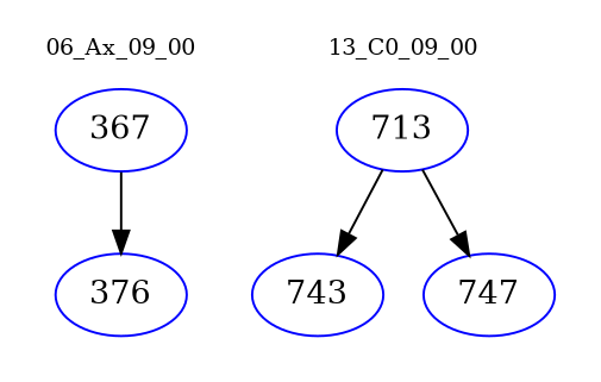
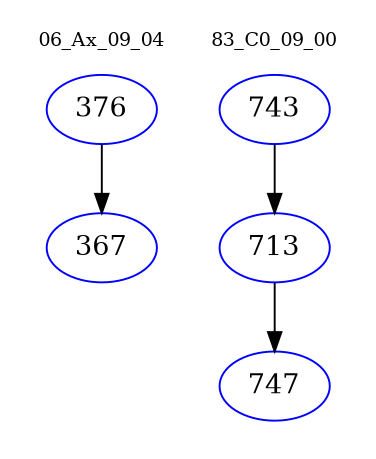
  digraph {
    node [color=blue]
    edge [color=black]
    n1 [label=376]
    n2 [label=367]
    n3 [label=743]
    n4 [label=713]
    n5 [label=747]
    subgraph cluster_1 {
      color=white
      fontsize=10
-     label="06_Ax_09_00"
+     label="06_Ax_09_04"
      n1
      n2
    }
    subgraph cluster_2 {
      color=white
      fontsize=10
-     label="13_C0_09_00"
+     label="83_C0_09_00"
      n3
      n4
      n5
    }
-   n2 -> n1
-   n4 -> n3
+   n1 -> n2
+   n3 -> n4
    n4 -> n5
  }
